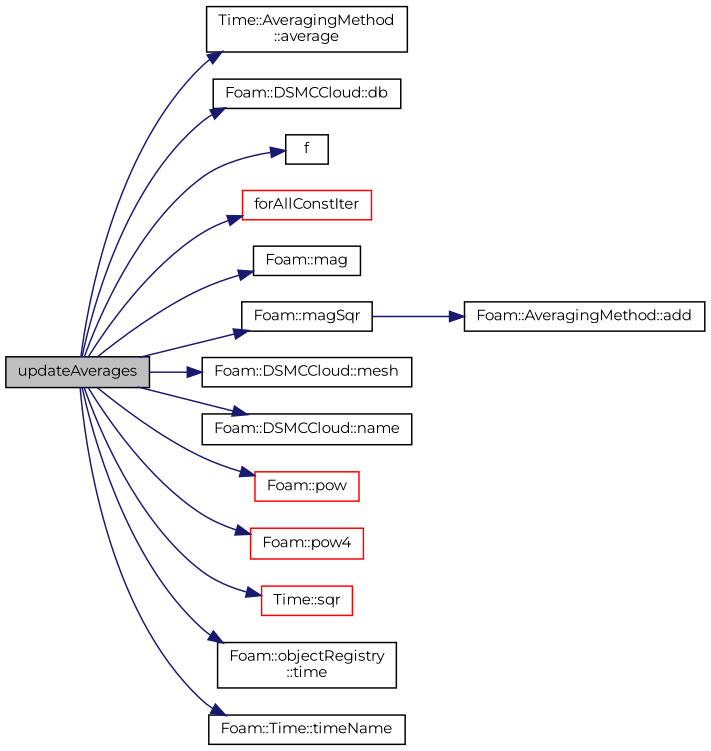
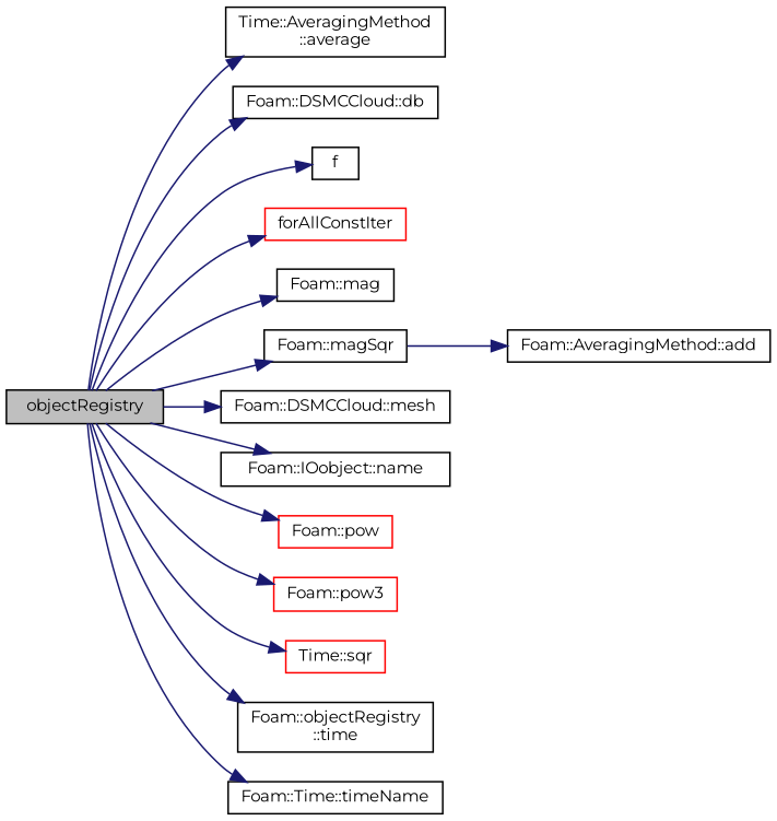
  digraph {
    fontname=Montserrat
    rankdir=LR
    node [color=black fontname=Montserrat fontsize=10 shape=record]
    edge [color=midnightblue fontname=Montserrat fontsize=10 labelfontname=Helvetica labelfontsize=10 style=solid]
-   n1 [fillcolor=grey75 fontcolor=black height=0.2 label=updateAverages style=filled width=0.4]
+   n1 [fillcolor=grey75 fontcolor=black height=0.2 label=objectRegistry style=filled width=0.4]
    n2 [height=0.2 label="Time::AveragingMethod\l::average" width=0.4]
    n3 [height=0.2 label="Foam::DSMCCloud::db" width=0.4]
    n4 [height=0.2 label=f width=0.4]
    n5 [color=red height=0.2 label=forAllConstIter width=0.4]
    n6 [height=0.2 label="Foam::mag" width=0.4]
    n7 [height=0.2 label="Foam::magSqr" width=0.4]
    n8 [height=0.2 label="Foam::DSMCCloud::mesh" width=0.4]
-   n9 [height=0.2 label="Foam::DSMCCloud::name" width=0.4]
+   n9 [height=0.2 label="Foam::IOobject::name" width=0.4]
    n10 [color=red height=0.2 label="Foam::pow" width=0.4]
-   n11 [color=red height=0.2 label="Foam::pow4" width=0.4]
+   n11 [color=red height=0.2 label="Foam::pow3" width=0.4]
    n12 [color=red height=0.2 label="Time::sqr" width=0.4]
    n13 [height=0.2 label="Foam::objectRegistry\l::time" width=0.4]
    n14 [height=0.2 label="Foam::Time::timeName" width=0.4]
    n15 [height=0.2 label="Foam::AveragingMethod::add" width=0.4]
    n1 -> n2
    n1 -> n3
    n1 -> n4
    n1 -> n5
    n1 -> n6
    n1 -> n7
    n1 -> n8
    n1 -> n9
    n1 -> n10
    n1 -> n11
    n1 -> n12
    n1 -> n13
    n1 -> n14
    n7 -> n15
  }
